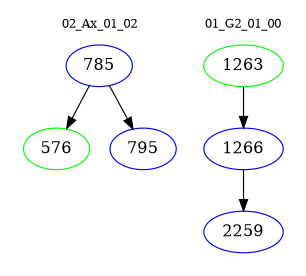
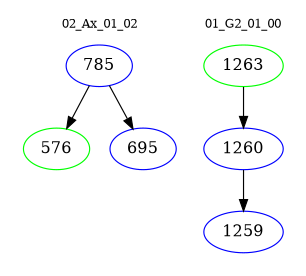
  digraph {
    node [color=blue]
    edge [color=black]
    n1 [label=785]
    n2 [color=green label=576]
-   n3 [label=795]
-   n4 [label=1266]
-   n5 [label=2259]
+   n3 [label=695]
+   n4 [label=1260]
+   n5 [label=1259]
    n6 [color=green label=1263]
    subgraph cluster_1 {
      color=white
      fontsize=10
      label="02_Ax_01_02"
      n1
      n2
      n3
    }
    subgraph cluster_2 {
      color=white
      fontsize=10
      label="01_G2_01_00"
      n4
      n5
      n6
    }
    n1 -> n2
    n1 -> n3
    n4 -> n5
    n6 -> n4
  }
